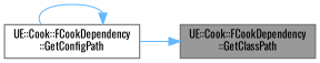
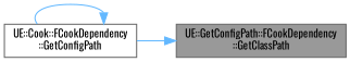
  digraph {
    rankdir=RL
    fontname=Oswald
    node [fontname=Oswald fontsize=10 shape=box style=filled]
    edge [color=steelblue1 dir=back fontname=Oswald fontsize=10 labelfontname=Helvetica labelfontsize=10 style=solid]
-   n1 [color=gray40 fillcolor=grey60 fontcolor=black height=0.2 label="UE::Cook::FCookDependency\l::GetClassPath" width=0.4]
+   n1 [color=gray40 fillcolor=grey60 fontcolor=black height=0.2 label="UE::GetConfigPath::FCookDependency\l::GetClassPath" width=0.4]
    n2 [color=grey40 fillcolor=white height=0.2 label="UE::Cook::FCookDependency\l::GetConfigPath" width=0.4]
    n1 -> n2
    n2 -> n2
  }
